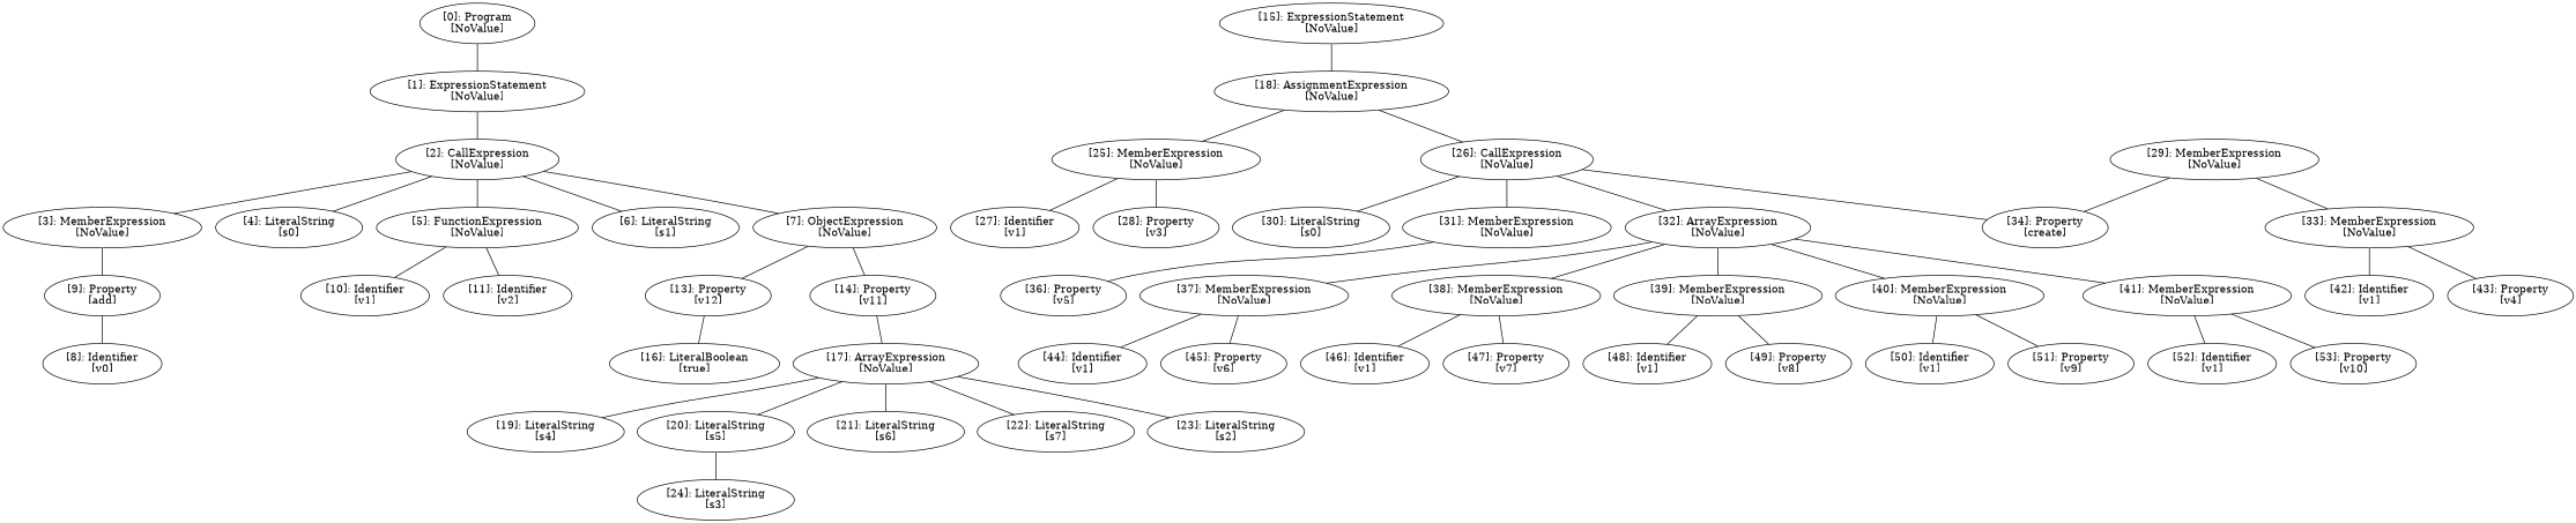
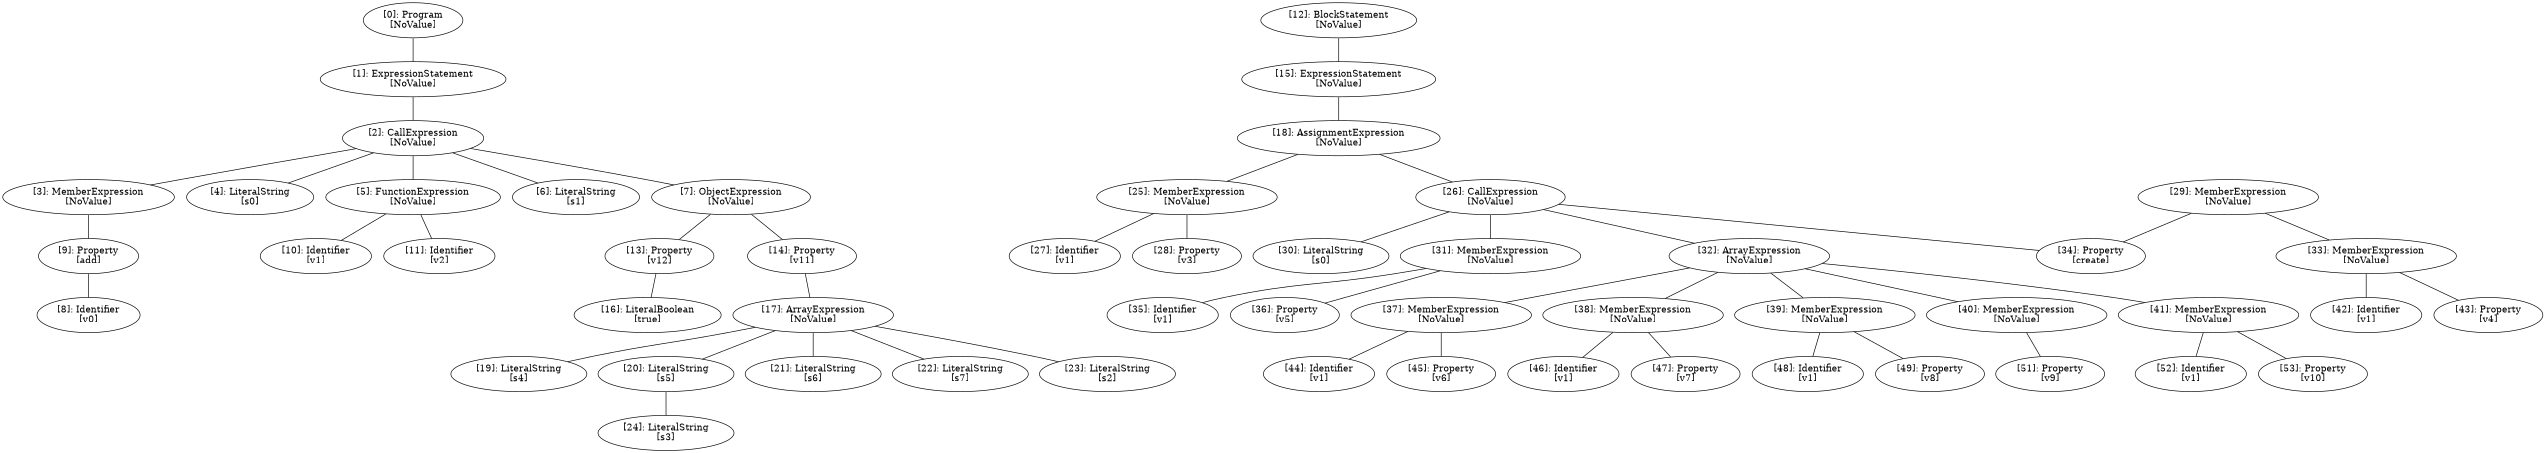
  graph {
    n1 [label="[0]: Program\n[NoValue]"]
    n2 [label="[1]: ExpressionStatement\n[NoValue]"]
    n3 [label="[2]: CallExpression\n[NoValue]"]
    n4 [label="[3]: MemberExpression\n[NoValue]"]
    n5 [label="[4]: LiteralString\n[s0]"]
    n6 [label="[5]: FunctionExpression\n[NoValue]"]
    n7 [label="[6]: LiteralString\n[s1]"]
    n8 [label="[7]: ObjectExpression\n[NoValue]"]
    n9 [label="[9]: Property\n[add]"]
    n10 [label="[10]: Identifier\n[v1]"]
    n11 [label="[11]: Identifier\n[v2]"]
    n12 [label="[13]: Property\n[v12]"]
    n13 [label="[14]: Property\n[v11]"]
    n14 [label="[8]: Identifier\n[v0]"]
+   n15 [label="[12]: BlockStatement\n[NoValue]"]
    n16 [label="[15]: ExpressionStatement\n[NoValue]"]
    n17 [label="[16]: LiteralBoolean\n[true]"]
    n18 [label="[17]: ArrayExpression\n[NoValue]"]
    n19 [label="[18]: AssignmentExpression\n[NoValue]"]
    n20 [label="[19]: LiteralString\n[s4]"]
    n21 [label="[20]: LiteralString\n[s5]"]
    n22 [label="[21]: LiteralString\n[s6]"]
    n23 [label="[22]: LiteralString\n[s7]"]
    n24 [label="[23]: LiteralString\n[s2]"]
    n25 [label="[25]: MemberExpression\n[NoValue]"]
    n26 [label="[26]: CallExpression\n[NoValue]"]
    n27 [label="[24]: LiteralString\n[s3]"]
    n28 [label="[27]: Identifier\n[v1]"]
    n29 [label="[28]: Property\n[v3]"]
    n30 [label="[30]: LiteralString\n[s0]"]
    n31 [label="[31]: MemberExpression\n[NoValue]"]
    n32 [label="[32]: ArrayExpression\n[NoValue]"]
    n33 [label="[34]: Property\n[create]"]
    n34 [label="[29]: MemberExpression\n[NoValue]"]
    n35 [label="[33]: MemberExpression\n[NoValue]"]
+   n36 [label="[35]: Identifier\n[v1]"]
    n37 [label="[36]: Property\n[v5]"]
    n38 [label="[37]: MemberExpression\n[NoValue]"]
    n39 [label="[38]: MemberExpression\n[NoValue]"]
    n40 [label="[39]: MemberExpression\n[NoValue]"]
    n41 [label="[40]: MemberExpression\n[NoValue]"]
    n42 [label="[41]: MemberExpression\n[NoValue]"]
    n43 [label="[42]: Identifier\n[v1]"]
    n44 [label="[43]: Property\n[v4]"]
    n45 [label="[44]: Identifier\n[v1]"]
    n46 [label="[45]: Property\n[v6]"]
    n47 [label="[46]: Identifier\n[v1]"]
    n48 [label="[47]: Property\n[v7]"]
    n49 [label="[48]: Identifier\n[v1]"]
    n50 [label="[49]: Property\n[v8]"]
-   n51 [label="[50]: Identifier\n[v1]"]
    n52 [label="[51]: Property\n[v9]"]
    n53 [label="[52]: Identifier\n[v1]"]
    n54 [label="[53]: Property\n[v10]"]
    n1 -- n2
    n2 -- n3
    n3 -- n4
    n3 -- n5
    n3 -- n6
    n3 -- n7
    n3 -- n8
    n4 -- n9
    n6 -- n10
    n6 -- n11
    n8 -- n12
    n8 -- n13
    n9 -- n14
    n12 -- n17
    n13 -- n18
+   n15 -- n16
    n16 -- n19
    n18 -- n20
    n18 -- n21
    n18 -- n22
    n18 -- n23
    n18 -- n24
    n19 -- n25
    n19 -- n26
    n21 -- n27
    n25 -- n28
    n25 -- n29
    n26 -- n30
    n26 -- n31
    n26 -- n32
    n26 -- n33
+   n31 -- n36
    n31 -- n37
    n32 -- n38
    n32 -- n39
    n32 -- n40
    n32 -- n41
    n32 -- n42
    n34 -- n33
    n34 -- n35
    n35 -- n43
    n35 -- n44
    n38 -- n45
    n38 -- n46
    n39 -- n47
    n39 -- n48
    n40 -- n49
    n40 -- n50
-   n41 -- n51
    n41 -- n52
    n42 -- n53
    n42 -- n54
  }
